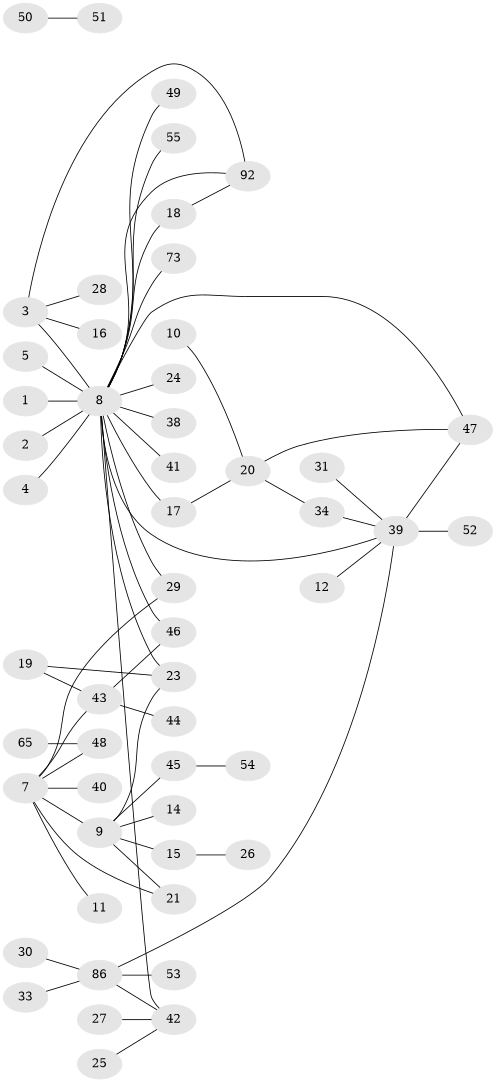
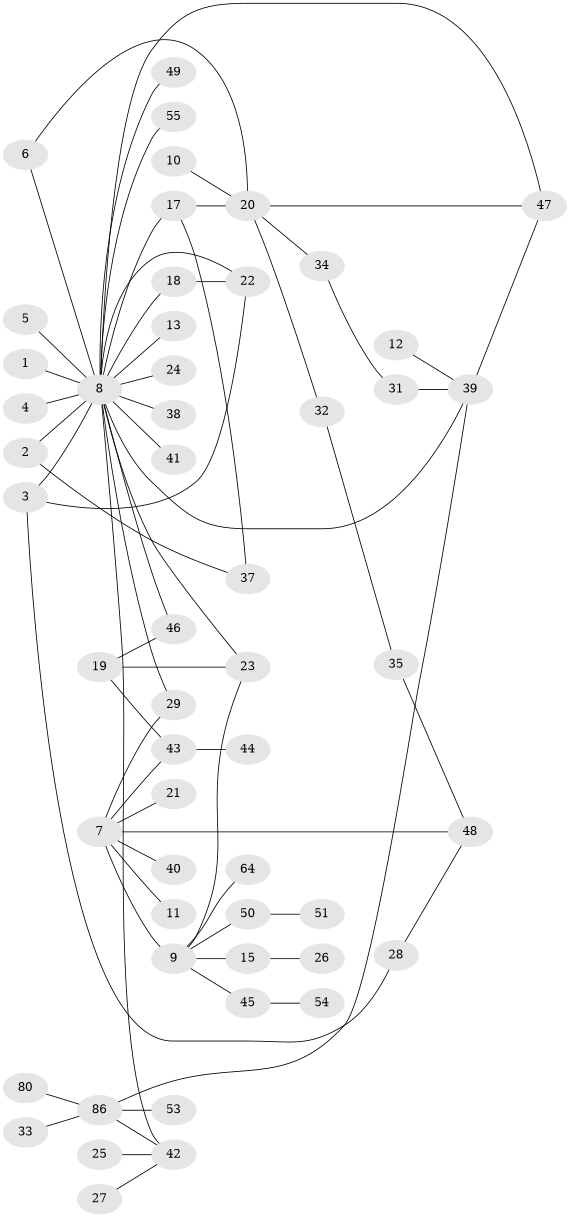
  graph {
    rankdir=LR
    node [color=gray90 style=filled]
    edge [weight=1.0]
    1
    8
-   22 [label=92]
+   22
    29
-   13 [label=73]
+   13
    17
    18
    23
    24
    38
    39
    41
    42
    46
    47
    49
    55
    2
+   37
    3
-   16
    28
    48
    4
    5
+   6
    20
+   32
    34
    7
    9
    11
    21
    40
    43
-   14
+   14 [label=64]
    15
    45
    50
    44
-   52
    26
    54
    51
    10
    12
    19
-   35 [label=65]
+   35
    25
    27
    n51 [label=86]
-   30
+   30 [label=80]
    53
    31
    33
    1 -- 8
    8 -- 22
    8 -- 29
    8 -- 13
    8 -- 17
    8 -- 18
    8 -- 23
    8 -- 24
    8 -- 38
    8 -- 39
    8 -- 41
    8 -- 42
    8 -- 46
    8 -- 47
    8 -- 49
    8 -- 55
+   17 -- 37
    17 -- 20
    18 -- 22
    39 -- 47
-   39 -- 52
    2 -- 8
+   2 -- 37
    3 -- 8 [weight=2.0]
    3 -- 22
-   3 -- 16
    3 -- 28
+   28 -- 48
    4 -- 8
    5 -- 8
+   6 -- 8
+   6 -- 20
    20 -- 47
+   20 -- 32
    20 -- 34
-   34 -- 39
+   32 -- 35
+   34 -- 31
    7 -- 29
    7 -- 48
    7 -- 9
    7 -- 11
    7 -- 21
    7 -- 40
    7 -- 43
    9 -- 23
    9 -- 14
    9 -- 15
    9 -- 45
-   9 -- 21
-   43 -- 46
+   9 -- 50
+   19 -- 46
    43 -- 44
    15 -- 26
    45 -- 54
    50 -- 51
    10 -- 20
    12 -- 39
    19 -- 23
    19 -- 43
    35 -- 48
    25 -- 42
    27 -- 42
    n51 -- 39
    n51 -- 42
    n51 -- 53
    30 -- n51
    31 -- 39
    33 -- n51
  }
